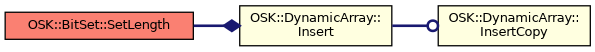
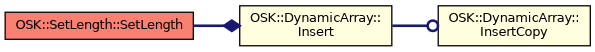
  digraph {
    rankdir=LR
    node [color=black fillcolor=lightyellow fontname=Helvetica fontsize=10 shape=record style=filled]
    edge [color=midnightblue fontname=Helvetica fontsize=10 labelfontname=Helvetica labelfontsize=10 style=bold]
-   n1 [fillcolor=salmon fontcolor=black height=0.2 label="OSK::BitSet::SetLength" width=0.4]
+   n1 [fillcolor=salmon fontcolor=black height=0.2 label="OSK::SetLength::SetLength" width=0.4]
    n2 [height=0.2 label="OSK::DynamicArray::\lInsert" width=0.4]
    n3 [height=0.2 label="OSK::DynamicArray::\lInsertCopy" width=0.4]
    n1 -> n2 [arrowhead=diamond]
    n2 -> n3 [arrowhead=odot]
  }
